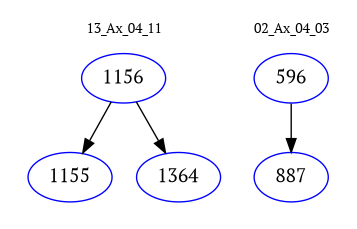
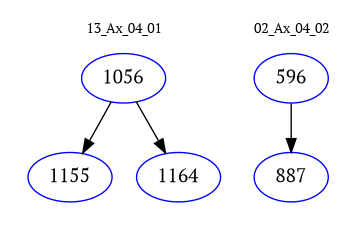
  digraph {
    fontname="PT Serif"
    node [color=blue fontname="PT Serif"]
    edge [color=black fontname="PT Serif"]
-   n1 [label=1156]
+   n1 [label=1056]
    n2 [label=1155]
-   n3 [label=1364]
+   n3 [label=1164]
    n4 [label=596]
    n5 [label=887]
    subgraph cluster_1 {
      color=white
      fontsize=10
-     label="13_Ax_04_11"
+     label="13_Ax_04_01"
      n1
      n2
      n3
    }
    subgraph cluster_2 {
      color=white
      fontsize=10
-     label="02_Ax_04_03"
+     label="02_Ax_04_02"
      n4
      n5
    }
    n1 -> n2
    n1 -> n3
    n4 -> n5
  }
